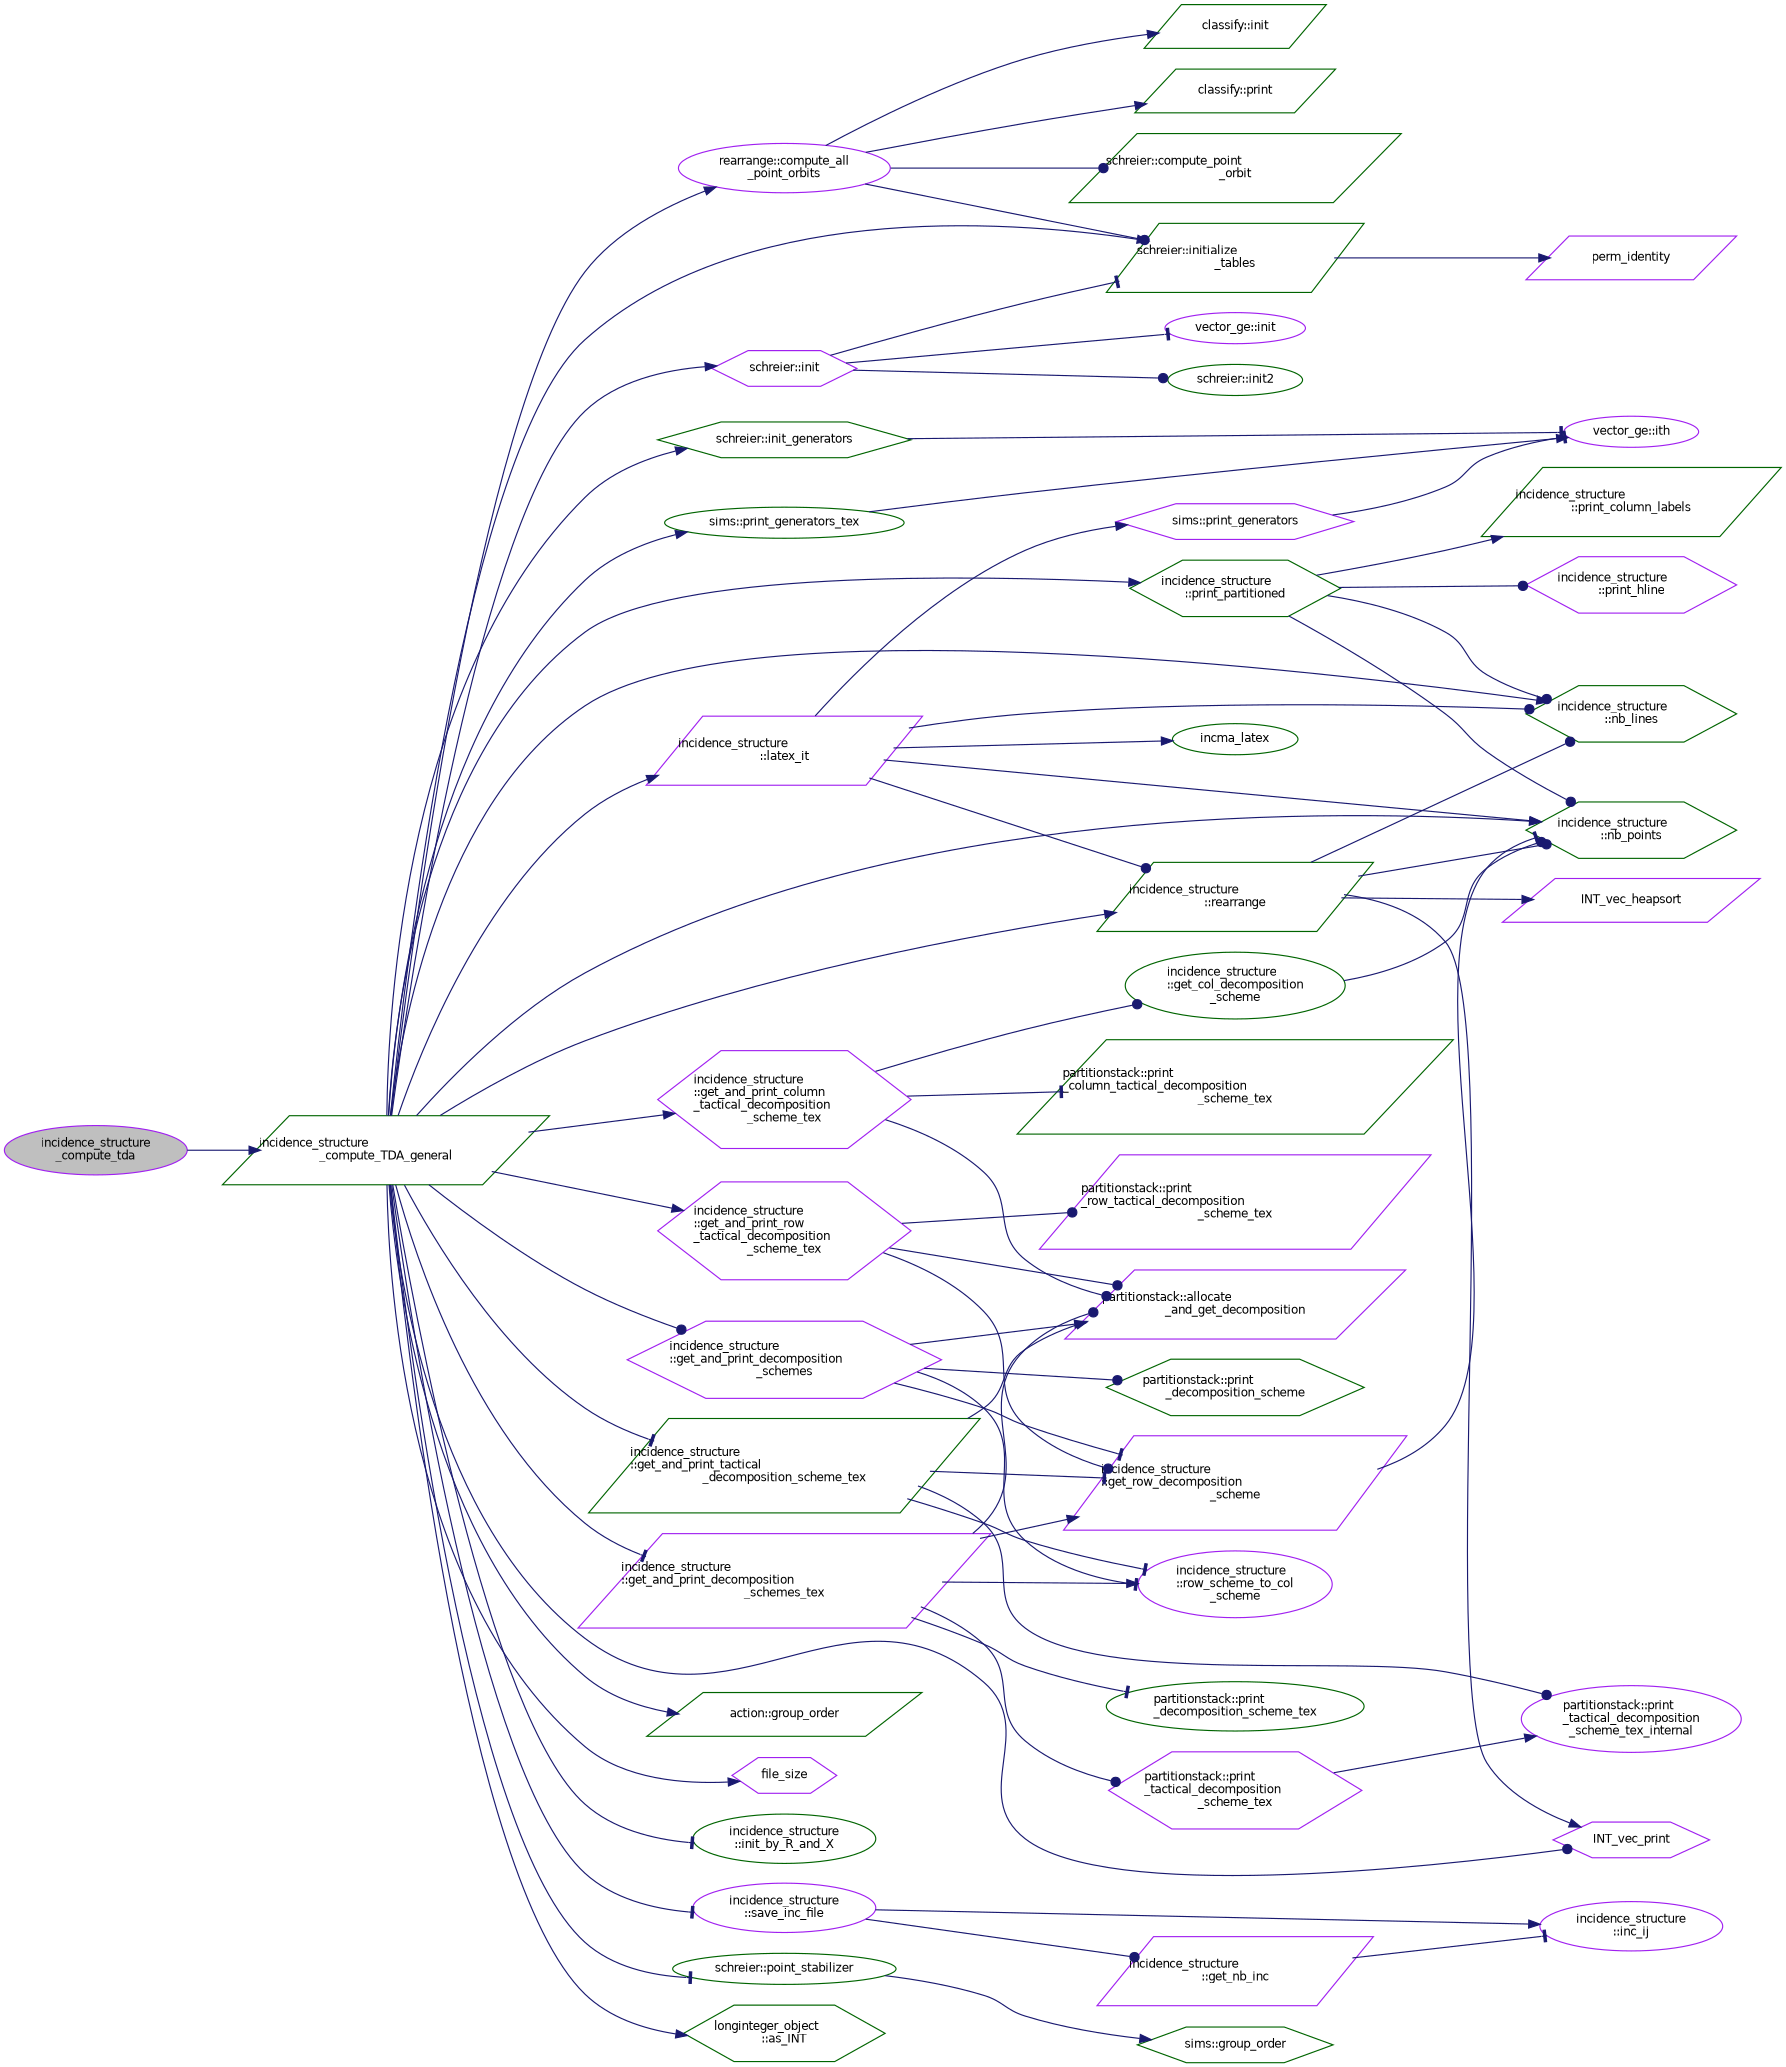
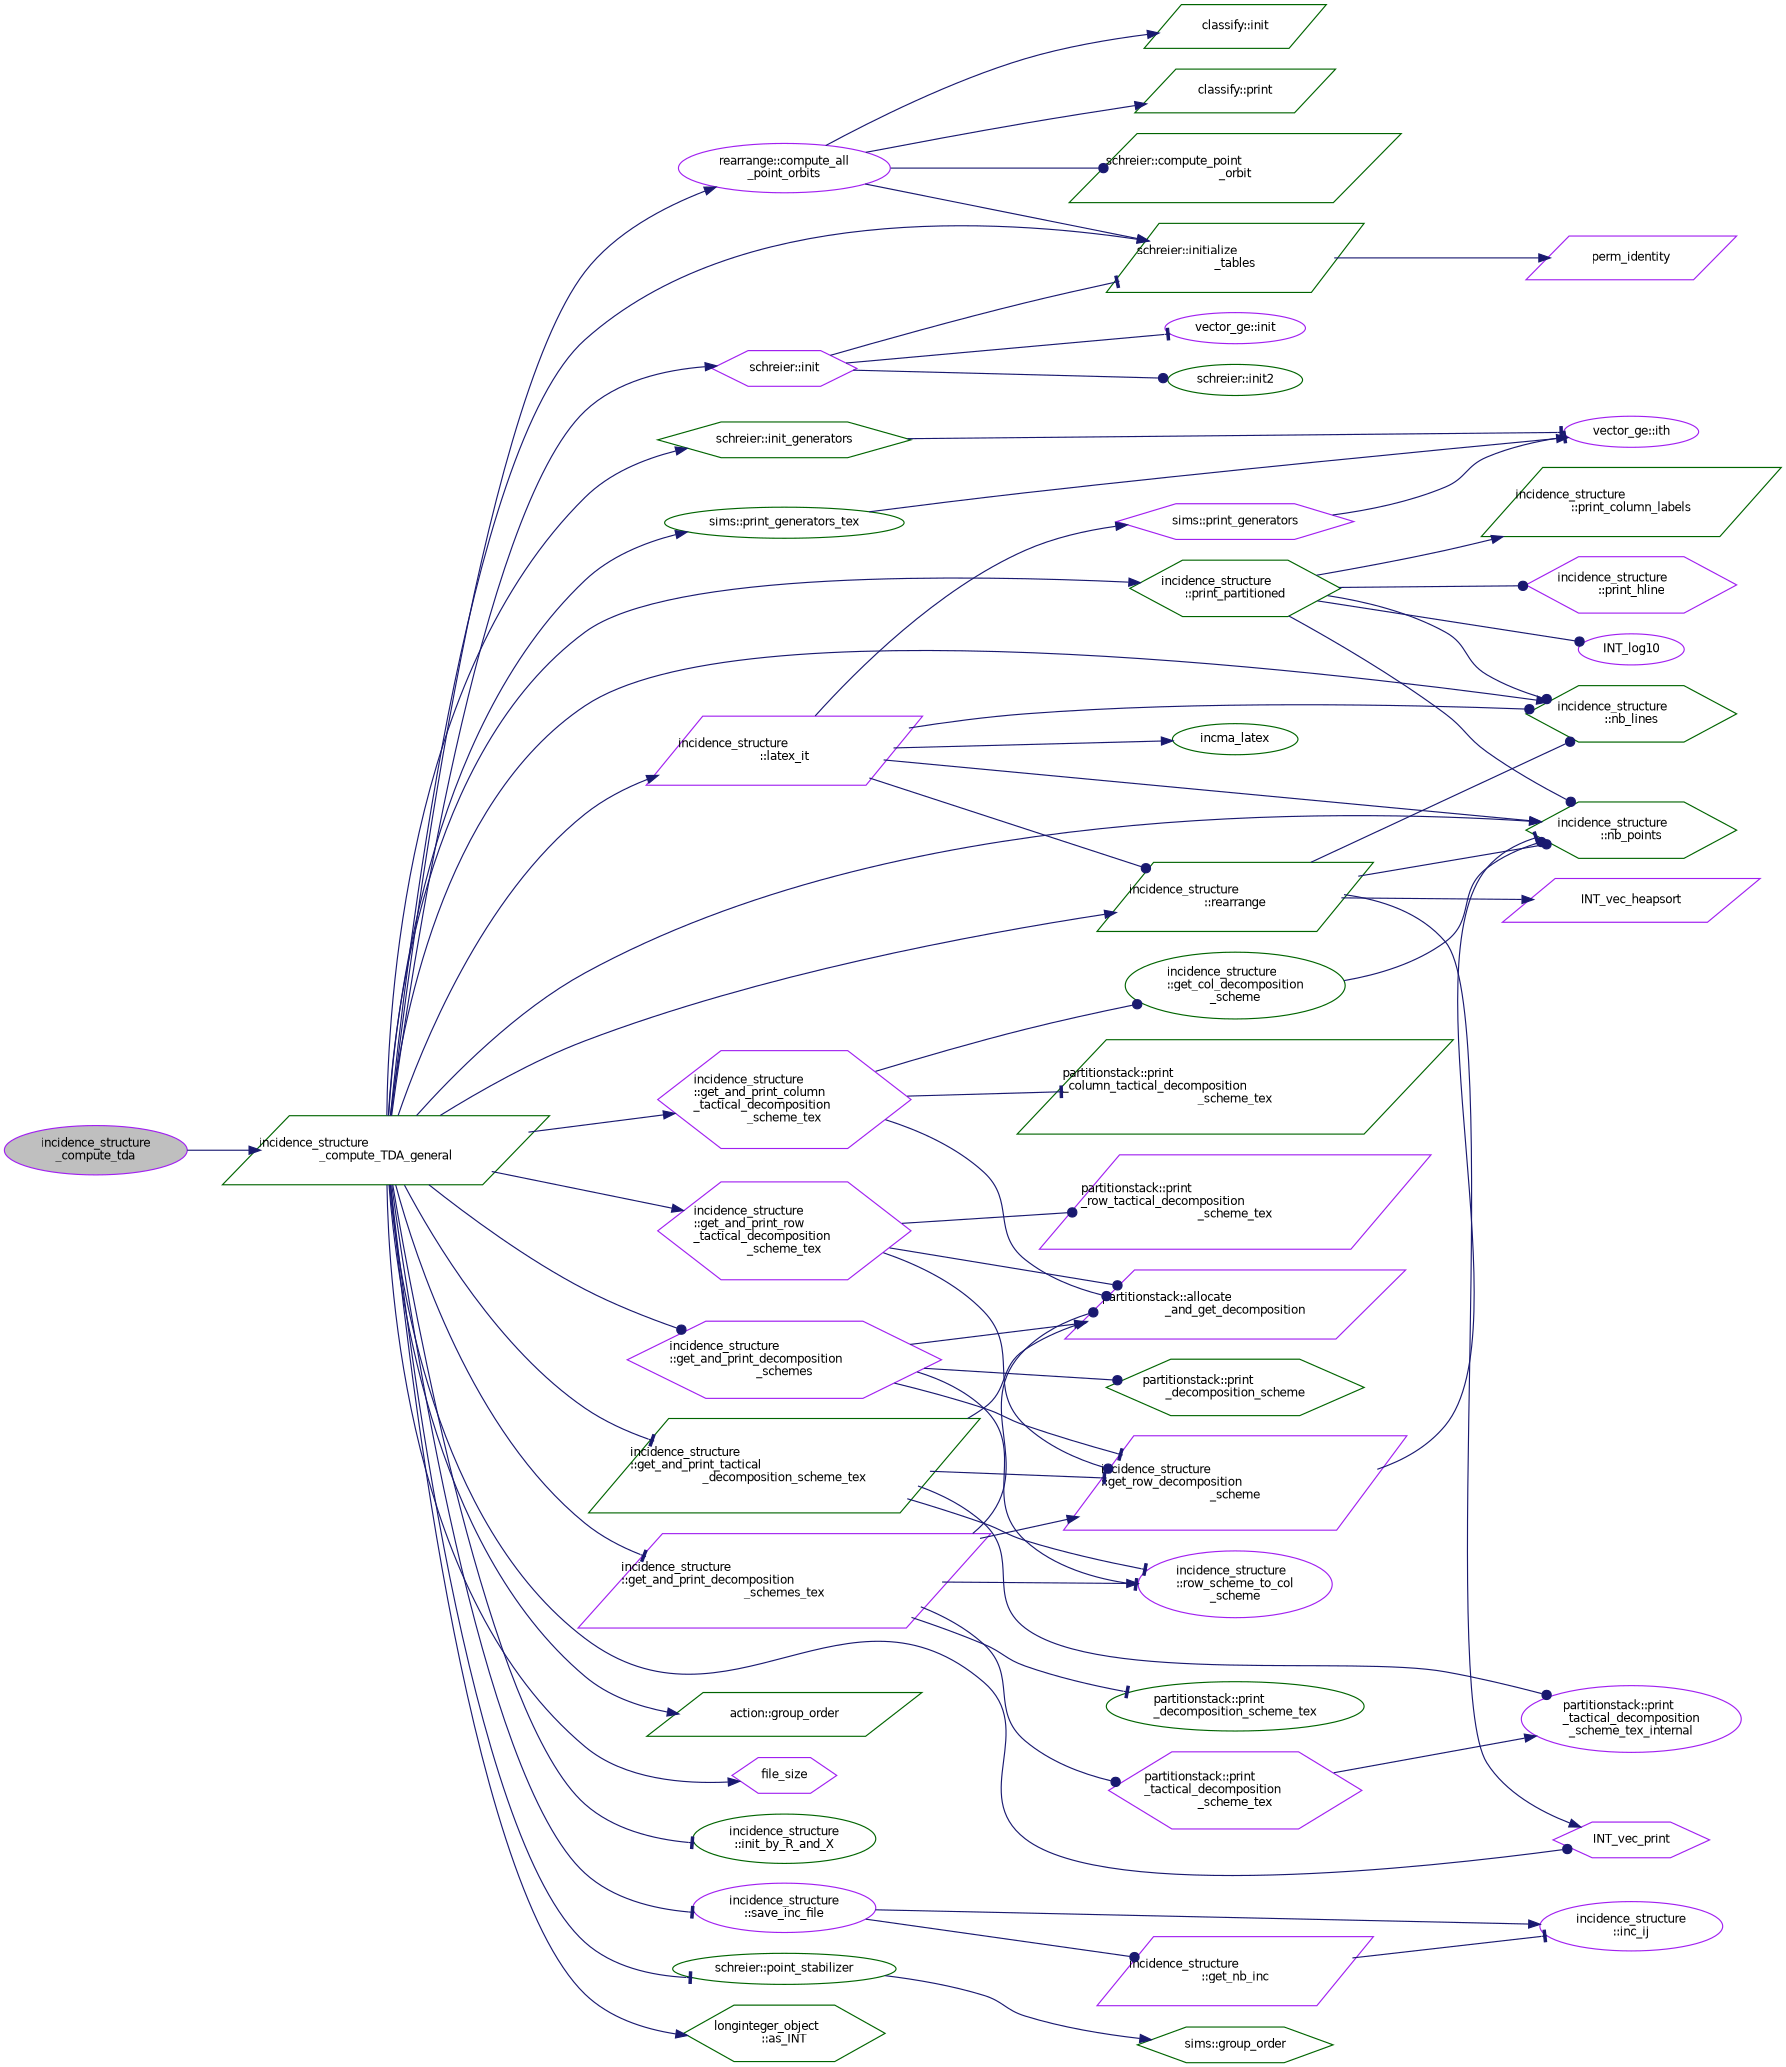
  digraph {
    rankdir=LR
    node [color=purple fillcolor=white fontname=Helvetica fontsize=10 shape=parallelogram style=filled]
    edge [arrowhead=normal color=midnightblue fontname=Helvetica fontsize=10 labelfontname=Helvetica labelfontsize=10 style=solid]
    n1 [fillcolor=grey75 fontcolor=black height=0.2 label="incidence_structure\l_compute_tda" shape=ellipse width=0.4]
    n2 [color=darkgreen height=0.2 label="incidence_structure\l_compute_TDA_general" width=0.4]
    n3 [height=0.2 label="schreier::init" shape=hexagon width=0.4]
    n4 [color=darkgreen height=0.2 label="schreier::initialize\l_tables" width=0.4]
    n5 [color=darkgreen height=0.2 label="schreier::init_generators" shape=hexagon width=0.4]
    n6 [height=0.2 label="rearrange::compute_all\l_point_orbits" shape=ellipse width=0.4]
    n7 [color=darkgreen height=0.2 label="incidence_structure\l::nb_points" shape=hexagon width=0.4]
    n8 [height=0.2 label="incidence_structure\l::get_and_print_decomposition\l_schemes" shape=hexagon width=0.4]
    n9 [height=0.2 label="incidence_structure\l::get_and_print_decomposition\l_schemes_tex" width=0.4]
    n10 [height=0.2 label="incidence_structure\l::get_and_print_row\l_tactical_decomposition\l_scheme_tex" shape=hexagon width=0.4]
    n11 [height=0.2 label="incidence_structure\l::get_and_print_column\l_tactical_decomposition\l_scheme_tex" shape=hexagon width=0.4]
    n12 [height=0.2 label="incidence_structure\l::latex_it" width=0.4]
    n13 [color=darkgreen height=0.2 label="incidence_structure\l::rearrange" width=0.4]
    n14 [color=darkgreen height=0.2 label="incidence_structure\l::nb_lines" shape=hexagon width=0.4]
    n15 [height=0.2 label=INT_vec_print shape=hexagon width=0.4]
    n16 [color=darkgreen height=0.2 label="action::group_order" width=0.4]
    n17 [color=darkgreen height=0.2 label="incidence_structure\l::get_and_print_tactical\l_decomposition_scheme_tex" width=0.4]
    n18 [height=0.2 label=file_size shape=hexagon width=0.4]
    n19 [color=darkgreen height=0.2 label="incidence_structure\l::init_by_R_and_X" shape=ellipse width=0.4]
    n20 [height=0.2 label="incidence_structure\l::save_inc_file" shape=ellipse width=0.4]
    n21 [color=darkgreen height=0.2 label="incidence_structure\l::print_partitioned" shape=hexagon width=0.4]
    n22 [color=darkgreen height=0.2 label="schreier::point_stabilizer" shape=ellipse width=0.4]
    n23 [color=darkgreen height=0.2 label="longinteger_object\l::as_INT" shape=hexagon width=0.4]
    n24 [color=darkgreen height=0.2 label="sims::print_generators_tex" shape=ellipse width=0.4]
    n25 [height=0.2 label="vector_ge::init" shape=ellipse width=0.4]
    n26 [color=darkgreen height=0.2 label="schreier::init2" shape=ellipse width=0.4]
    n27 [height=0.2 label=perm_identity width=0.4]
    n28 [height=0.2 label="vector_ge::ith" shape=ellipse width=0.4]
    n29 [color=darkgreen height=0.2 label="schreier::compute_point\l_orbit" width=0.4]
    n30 [color=darkgreen height=0.2 label="classify::init" width=0.4]
    n31 [color=darkgreen height=0.2 label="classify::print" width=0.4]
    n32 [height=0.2 label="partitionstack::allocate\l_and_get_decomposition" width=0.4]
    n33 [height=0.2 label="incidence_structure\l::get_row_decomposition\l_scheme" width=0.4]
    n34 [height=0.2 label="incidence_structure\l::row_scheme_to_col\l_scheme" shape=ellipse width=0.4]
    n35 [color=darkgreen height=0.2 label="partitionstack::print\l_decomposition_scheme" shape=hexagon width=0.4]
    n36 [color=darkgreen height=0.2 label="partitionstack::print\l_decomposition_scheme_tex" shape=ellipse width=0.4]
    n37 [height=0.2 label="partitionstack::print\l_tactical_decomposition\l_scheme_tex" shape=hexagon width=0.4]
    n38 [height=0.2 label="partitionstack::print\l_row_tactical_decomposition\l_scheme_tex" width=0.4]
    n39 [color=darkgreen height=0.2 label="incidence_structure\l::get_col_decomposition\l_scheme" shape=ellipse width=0.4]
    n40 [color=darkgreen height=0.2 label="partitionstack::print\l_column_tactical_decomposition\l_scheme_tex" width=0.4]
    n41 [height=0.2 label="sims::print_generators" shape=hexagon width=0.4]
    n42 [color=darkgreen height=0.2 label=incma_latex shape=ellipse width=0.4]
    n43 [height=0.2 label=INT_vec_heapsort width=0.4]
    n44 [height=0.2 label="partitionstack::print\l_tactical_decomposition\l_scheme_tex_internal" shape=ellipse width=0.4]
    n45 [height=0.2 label="incidence_structure\l::get_nb_inc" width=0.4]
    n46 [height=0.2 label="incidence_structure\l::inc_ij" shape=ellipse width=0.4]
+   n47 [height=0.2 label=INT_log10 shape=ellipse width=0.4]
    n48 [color=darkgreen height=0.2 label="incidence_structure\l::print_column_labels" width=0.4]
    n49 [height=0.2 label="incidence_structure\l::print_hline" shape=hexagon width=0.4]
    n50 [color=darkgreen height=0.2 label="sims::group_order" shape=hexagon width=0.4]
    n1 -> n2
    n2 -> n3
    n2 -> n4
    n2 -> n5
    n2 -> n6
    n2 -> n7
    n2 -> n8 [arrowhead=dot]
    n2 -> n9 [arrowhead=tee]
    n2 -> n10
    n2 -> n11
    n2 -> n12
    n2 -> n13
    n2 -> n14
    n2 -> n15 [arrowhead=dot]
    n2 -> n16
    n2 -> n17 [arrowhead=tee]
    n2 -> n18
    n2 -> n19 [arrowhead=tee]
    n2 -> n20 [arrowhead=tee]
    n2 -> n21
    n2 -> n22 [arrowhead=tee]
    n2 -> n23
    n2 -> n24
    n3 -> n4 [arrowhead=tee]
    n3 -> n25 [arrowhead=tee]
    n3 -> n26 [arrowhead=dot]
    n4 -> n27
    n5 -> n28 [arrowhead=tee]
-   n6 -> n4 [arrowhead=dot]
+   n6 -> n4
    n6 -> n29 [arrowhead=dot]
    n6 -> n30
    n6 -> n31
    n8 -> n32
    n8 -> n33 [arrowhead=tee]
    n8 -> n34 [arrowhead=tee]
    n8 -> n35 [arrowhead=dot]
    n9 -> n32 [arrowhead=dot]
    n9 -> n33
    n9 -> n34
    n9 -> n36 [arrowhead=tee]
    n9 -> n37 [arrowhead=dot]
    n10 -> n32 [arrowhead=dot]
    n10 -> n33 [arrowhead=dot]
    n10 -> n38 [arrowhead=dot]
    n11 -> n32 [arrowhead=dot]
    n11 -> n39 [arrowhead=dot]
    n11 -> n40 [arrowhead=tee]
    n12 -> n7
    n12 -> n13 [arrowhead=dot]
    n12 -> n14 [arrowhead=dot]
    n12 -> n41
    n12 -> n42
    n13 -> n7 [arrowhead=dot]
    n13 -> n14 [arrowhead=dot]
    n13 -> n15
    n13 -> n43
    n17 -> n32
    n17 -> n33 [arrowhead=tee]
    n17 -> n34 [arrowhead=tee]
    n17 -> n44 [arrowhead=dot]
    n20 -> n45 [arrowhead=dot]
    n20 -> n46
    n21 -> n7 [arrowhead=dot]
    n21 -> n14 [arrowhead=dot]
+   n21 -> n47 [arrowhead=dot]
    n21 -> n48
    n21 -> n49 [arrowhead=dot]
    n22 -> n50
    n24 -> n28
    n33 -> n7 [arrowhead=tee]
    n37 -> n44
    n39 -> n7 [arrowhead=dot]
    n41 -> n28 [arrowhead=tee]
    n45 -> n46 [arrowhead=tee]
  }
